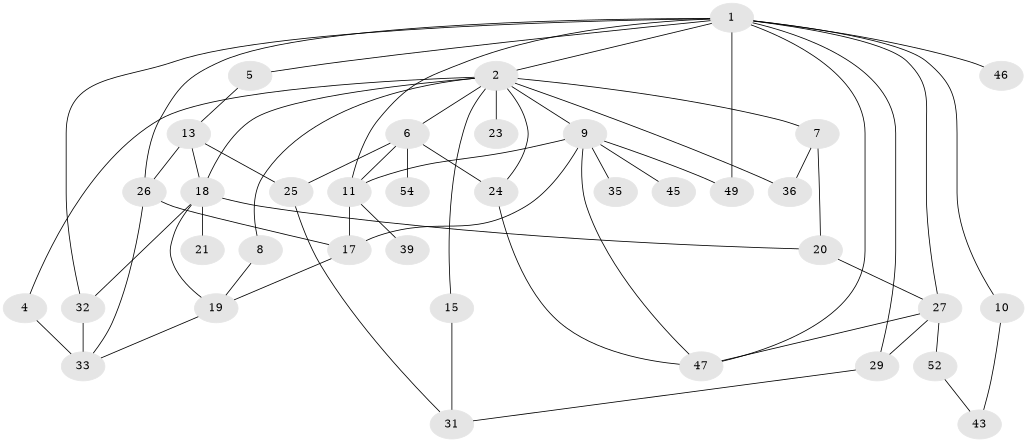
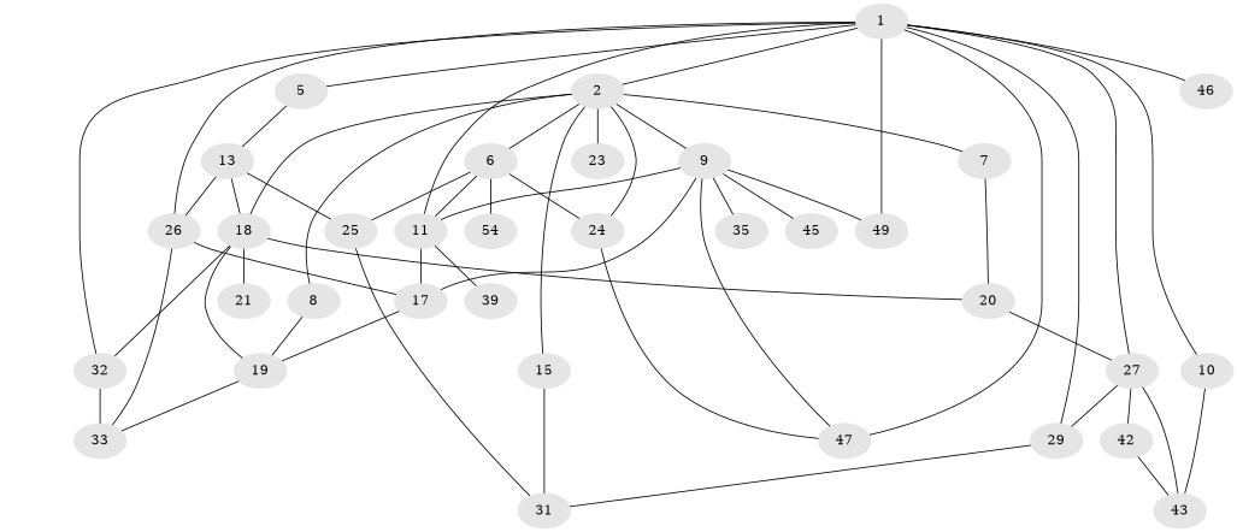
  graph {
    node [color=gray90 style=filled]
    1 [super="+22"]
    2 [super="+3"]
    5
    10
    11 [super="+28"]
    26 [super="+55"]
    27 [super="+44"]
    29
    32 [super="+34"]
    46
    47
    49
-   4
    6 [super="+12"]
    7
    8 [super="+37"]
    9 [super="+52"]
    15 [super="+16"]
    18 [super="+30"]
    23
    24 [super="+53"]
-   36 [super="+40"]
    13 [super="+14"]
    43
    17
    39
    33 [super="+56"]
-   42 [label=52]
+   42
    31 [super="+50"]
    25 [super="+48"]
    54
    20 [super="+41"]
    19 [super="+38"]
    35
    45
    21
    1 -- 2
    1 -- 5
    1 -- 10
    1 -- 11
    1 -- 26
    1 -- 27
    1 -- 29
    1 -- 32
    1 -- 46
    1 -- 47
    1 -- 49
-   2 -- 4
    2 -- 6
    2 -- 7
    2 -- 8
    2 -- 9
    2 -- 15
    2 -- 18
    2 -- 23
    2 -- 24
-   2 -- 36
    5 -- 13
    10 -- 43
    11 -- 17
    11 -- 39
    26 -- 17
    26 -- 33
    27 -- 29
-   27 -- 47
+   27 -- 43
    27 -- 42
    29 -- 31
    32 -- 33 [weight=2]
-   4 -- 33
    6 -- 11
    6 -- 24
    6 -- 25
    6 -- 54
-   7 -- 36
    7 -- 20 [weight=2]
    8 -- 19
    9 -- 11
    9 -- 47
    9 -- 49
    9 -- 17
    9 -- 35
    9 -- 45
    15 -- 31
    18 -- 32
    18 -- 20
    18 -- 19
    18 -- 21
    24 -- 47
    13 -- 26
    13 -- 18
    13 -- 25
    17 -- 19
    42 -- 43
    25 -- 31
    20 -- 27
    19 -- 33
  }
